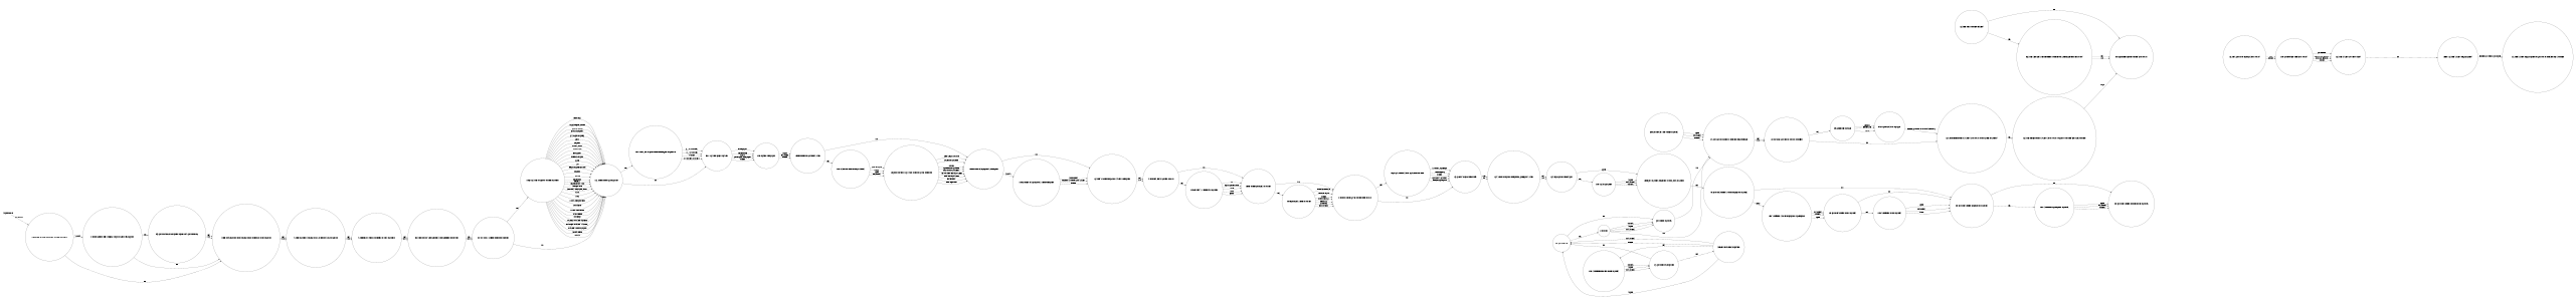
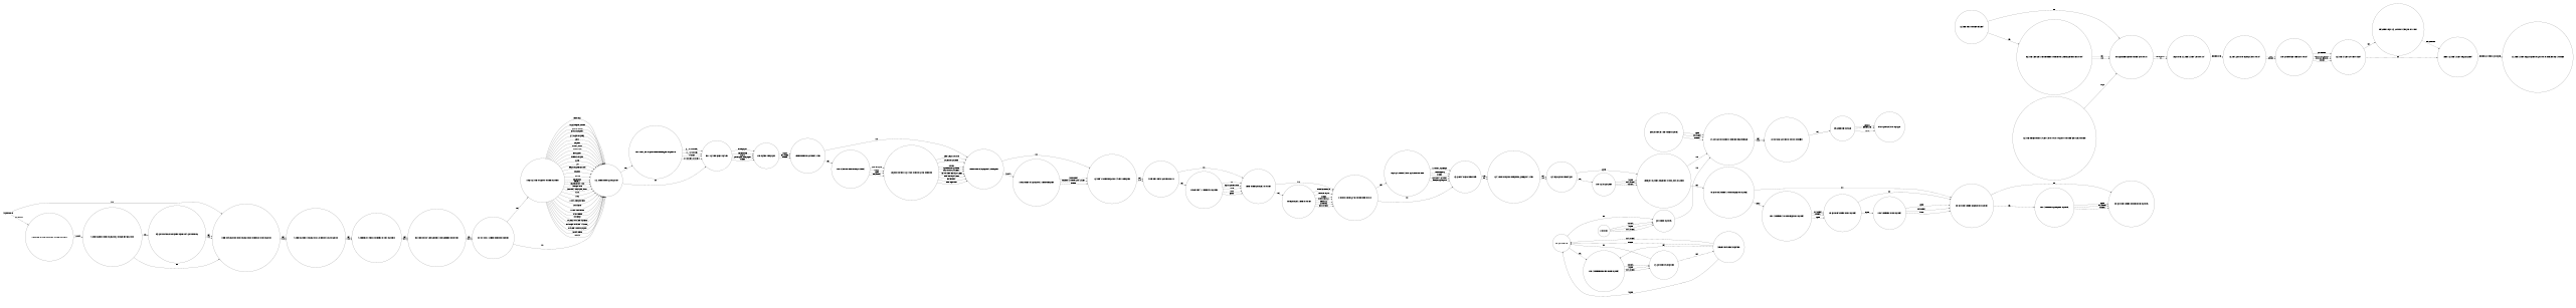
  digraph {
    rankdir=LR
    node [shape=circle]
    START_NODE [shape=none]
    n2 [label="WERE THE POLICE INFORMED OF THE INCIDENT"]
    n3 [label="IS THE PROSECUTION THE SUBJECT OF AN INTERNAL INVESTIGATION"]
-   n4 [label="IS THE INCIDENT THE SUBJECT OF A POLICE INVESTIGATION"]
+   n4 [label="IS THE INCIDENT THE SUBJECT OF A POLICE PROSECUTION"]
    n5 [label="IS THE INCIDENT SUBJECT TO A GOVERNOR'S ADJUDICATION"]
    n6 [label="HAS ANY PROSECUTION TAKEN PLACE OR IS ANY PENDING"]
    n7 [label="HAS THE SERVICE SUPPLIER BEEN NOTIFIED OF A REPLACEMENT KEYWORD?"]
    n8 [label="INDICATE THE NATURE OF THE SHUT DOWN"]
+   n9 [label="WHAT TIME WAS THE SYSTEM SHUT DOWN?"]
    n10 [label="WAS THIS A FULL OR PARTIAL SHUT DOWN?"]
    n11 [label="WAS THE KEYWORD REQUESTED?"]
    n12 [label="HOW LONG DID IT TAKE THE FIRE BRIGADE TO ARRIVE"]
    n13 [label="HOW WAS THE ALARM RAISED"]
    n14 [label="WHO RAISED THE ALARM"]
    n15 [label="WERE FIRE EXTINGUISHERS USED"]
    n16 [label="WHEN WAS THE SYSTEM RE-ACTIVATED?"]
    n17 [label="WAS THE SYSTEM RE-ACTIVATED LOCALLY OR BY THE SERVICE SUPPLIER"]
    n18 [label="DID ANYONE DIE"]
    n19 [label="WHO DIED"]
    n20 [label="ANY OTHER INJURIES"]
    n21 [label="WAS ANY ACTION TAKEN TO PREVENT RECURRENCE"]
    n22 [label="WAS DAMAGE CAUSED TO PRISON PROPERTY"]
    n23 [label="SPECIFY THOSE WITH OTHER INJURIES"]
    n24 [label="WHAT WAS THE LOCATION OF THE INCIDENT"]
    n25 [label="WAS THE FIRE BRIGADE CALLED"]
    n26 [label="IS THERE ANY MEDIA INTEREST IN THIS INCIDENT"]
    n27 [label="HAS THE PRISON SERVICE PRESS OFFICE BEEN INFORMED"]
    n28 [label="WAS SHORT DURATION BREATHING APPARATUS USED"]
    n29 [label="WAS EVACUATION NECESSARY"]
    n30 [label="WERE ANY INJURIES RECEIVED DURING THIS INCIDENT"]
    n31 [label="WHO WAS EVACUATED"]
    n32 [label="DID ANYONE SUFFER SMOKE INHALATION INJURIES"]
    n33 [label="WHO USED THE FIRE EXTINGUISHERS"]
    n34 [label="WERE FIXED INSTALLATIONS OPERATED"]
    n35 [label="WHAT EQUIPMENT WAS USED TO EXTINGUISH THE FIRE"]
    n36 [label="WHICH FIXED INSTALLATIONS WERE OPERATED"]
    n37 [label="WAS THE SMOKE EXTRACTION SYSTEM OPERATED"]
    n38 [label="DO YOU KNOW WHERE THE FIRE STARTED"]
-   n39 [label="IS THE THIS FIRST IGNITED KNOWN"]
+   n39 [label="IS THE ITEM FIRST IGNITED KNOWN"]
    n40 [label="ESTIMATED COST OF DAMAGE"]
-   n41 [label="WAS THE TELEPHONE/IT SYSTEM SHUT DOWN DURING THE INCIDENT?"]
    n42 [label="WAS THE TELEPHONE/IT SYSTEM SHUT DOWN LOCALLY OR BY THE SERVICE SUPPLIER"]
+   n43 [label="DESCRIBE WHAT WAS COMPROMISED AND BY WHOM"]
    n44 [label="DID ANYONE SUFFER BURN INJURIES"]
    n45 [label="WHO SUFFERED BURN INJURIES"]
    n46 [label="DID ANYONE SUFFER LACERATION INJURIES"]
    n47 [label="WHO SUFFERED LACERATION INJURIES"]
    n48 [label="DID ANYONE SUFFER BROKEN BONE INJURIES"]
    n49 [label="WAS ANYONE HOSPITALISED"]
    n50 [label="SPECIFY THOSE HOSPITALISED"]
    n51 [label="WHO SUFFERED BROKEN BONE INJURIES"]
    n52 [label="WAS THE SYSTEM COMPROMISED?"]
    n53 [label="WHAT WAS THE POSSIBLE CAUSE OF THE FIRE"]
    n54 [label="WAS A CELL SNATCH REQUIRED"]
    n55 [label="WHICH ITEM(S) WERE FIRST IGNITED"]
    n56 [label="WERE OTHER ARTICLES INVOLVED"]
    n57 [label="NODE ARTICLES WERE INVOLVED"]
    n58 [label="IS THE POSSIBLE CAUSE OF THE FIRE KNOWN"]
    n59 [label="DESCRIBE THE DAMAGE"]
-   n60 [label="WHO SUFFERED SMOKE INHALATION LACERATION"]
+   n60 [label="WHO SUFFERED SMOKE INHALATION INJURIES"]
    n61 [label="WHO AUTHORISED THE SHUT DOWN?"]
    START_NODE -> n2 [label=GOVERNOR]
-   n2 -> n3 [label=NO]
+   START_NODE -> n3 [label=NO]
    n2 -> n4 [label=SPORTS]
    n3 -> n5 [label=YES]
    n3 -> n5 [label=NO]
    n4 -> n3 [label=NO]
    n4 -> n6 [label=YES]
    n5 -> n26 [label=YES]
    n5 -> n26 [label=NO]
    n6 -> n3 [label=YES]
    n6 -> n3 [label=NO]
    n7 -> n8 [label=YES]
    n7 -> n8 [label=NO]
+   n8 -> n9 [label=TELEPHONY]
+   n8 -> n9 [label=IT]
+   n9 -> n10 [label="ENTER TIME"]
    n10 -> n61 [label=FULL]
    n10 -> n61 [label=PARTIAL]
    n11 -> n7 [label=YES]
    n11 -> n8 [label=NO]
    n12 -> n13 [label="5 MINUTES AND LESS"]
    n12 -> n13 [label="5 - 10 MINUTES"]
    n12 -> n13 [label="10 - 15 MINUTES"]
    n12 -> n13 [label=OTHER]
    n13 -> n14 [label="FIRE ALARM"]
    n13 -> n14 [label=TELEPHONE]
    n13 -> n14 [label=RADIO]
    n13 -> n14 [label="AUTOMATIC FIRE ALARM"]
    n13 -> n14 [label=OTHER]
    n14 -> n15 [label=STAFF]
    n14 -> n15 [label=PRISONER]
    n14 -> n15 [label=OTHER]
    n15 -> n33 [label=YES]
    n15 -> n34 [label=NO]
    n16 -> n17 [label="ENTER COMMENT AND DATE"]
-   n18 -> n19 [label=YES]
+   n18 -> n51 [label=YES]
    n18 -> n20 [label=NO]
    n19 -> n20 [label=STAFF]
    n19 -> n20 [label=PRISONERS]
    n19 -> n20 [label=OTHERS]
    n20 -> n21 [label=NO]
    n21 -> n22 [label=YES]
    n21 -> n22 [label=NO]
-   n22 -> n41 [label=NO]
    n22 -> n59 [label=YES]
    n23 -> n21 [label=STAFF]
    n23 -> n21 [label=PRISONERS]
    n23 -> n21 [label=OTHERS]
    n24 -> n25 [label=ADMINISTRATION]
    n24 -> n25 [label="ASSOCIATION AREA"]
    n24 -> n25 [label=CELL]
    n24 -> n25 [label=CHAPEL]
    n24 -> n25 [label="DINING ROOM"]
    n24 -> n25 [label=DORMITORY]
    n24 -> n25 [label=EDUCATION]
    n24 -> n25 [label="EXERCISE YARD"]
    n24 -> n25 [label=GATE]
    n24 -> n25 [label=GYM]
    n24 -> n25 [label="HEALTH CARE CENTRE"]
    n24 -> n25 [label=KITCHEN]
    n24 -> n25 [label=OFFICE]
    n24 -> n25 [label=RECEPTION]
    n24 -> n25 [label=RECESS]
    n24 -> n25 [label="SEGREGATION UNIT"]
    n24 -> n25 [label="SPECIAL UNIT"]
    n24 -> n25 [label="SHOWERS/CHANGING ROOM"]
    n24 -> n25 [label=VISITS]
    n24 -> n25 [label=WING]
    n24 -> n25 [label="WORKS DEPARTMENT"]
    n24 -> n25 [label=WORKSHOP]
    n24 -> n25 [label="WITHIN PERIMETER"]
    n24 -> n25 [label=ELSEWHERE]
    n24 -> n25 [label=FUNERAL]
    n24 -> n25 [label="HOSPITAL OUTSIDE (PATIENT)"]
    n24 -> n25 [label="HOSPITAL OUTSIDE (VISITING)"]
    n24 -> n25 [label="OUTSIDE WORKING PARTY"]
    n24 -> n25 [label="SPORTS FIELD"]
    n24 -> n25 [label=VEHICLE]
    n24 -> n25 [label=WEDDINGS]
    n24 -> n25 [label="MAGISTRATES COURT"]
    n24 -> n25 [label="CROWN COURT"]
    n25 -> n12 [label=YES]
    n25 -> n13 [label=NO]
    n26 -> n27 [label=YES]
    n26 -> n27 [label=NO]
    n27 -> n38 [label=YES]
    n27 -> n38 [label=NO]
    n28 -> n29 [label=YES]
    n28 -> n29 [label=NO]
    n29 -> n30 [label=GATE]
    n29 -> n31 [label=YES]
-   n19 -> n21 [label=NO]
+   n30 -> n21 [label=NO]
    n30 -> n32 [label=YES]
    n31 -> n30 [label=STAFF]
    n31 -> n30 [label=PRISONERS]
    n31 -> n30 [label=OTHERS]
    n32 -> n46 [label=NO]
    n32 -> n60 [label=AREA]
    n33 -> n35 [label=STAFF]
    n33 -> n35 [label=PRISONERS]
    n33 -> n35 [label="FIRE BRIGADE"]
    n33 -> n35 [label=OTHER]
    n34 -> n36 [label=SPORTS]
    n34 -> n37 [label=NO]
    n35 -> n34 [label="WATER EXTINGUISHER"]
    n35 -> n34 [label="FOAM EXTINGUISHERS"]
    n35 -> n34 [label="DRY POWDER EXTINGUISHER"]
    n35 -> n34 [label="AFFF EXTINGUISHER"]
    n35 -> n34 [label="HOSE REEL"]
    n35 -> n34 [label="FIRE BLANKET"]
    n35 -> n34 [label="CELL SPRAY NOZZLE"]
    n35 -> n34 [label="CO2 EXTINGUISHER"]
    n35 -> n34 [label=OTHER]
    n36 -> n37 [label=SPRINKLERS]
    n36 -> n37 [label="KITCHEN SUPPRESSION SYSTEM"]
    n36 -> n37 [label=OTHER]
    n37 -> n39 [label=YES]
    n37 -> n39 [label=NO]
    n38 -> n24 [label=YES]
    n38 -> n25 [label=NO]
    n39 -> n55 [label=YES]
    n39 -> n56 [label=NO]
-   n40 -> n41 [label="ENTER AMOUNT IN POUND STERLING"]
-   n41 -> n42 [label=YES]
    n42 -> n8 [label=LOCAL]
-   n44 -> n45 [label=YES]
+   n43 -> n16 [label=DESCRIPTION]
+   n44 -> n45 [label=RADIO]
    n44 -> n46 [label=NO]
    n45 -> n46 [label=STAFF]
    n45 -> n46 [label=PRISONERS]
    n45 -> n46 [label=OTHER]
    n46 -> n47 [label=YES]
    n46 -> n48 [label=NO]
    n47 -> n48 [label=STAFF]
    n47 -> n48 [label=PRISONERS]
    n47 -> n48 [label=OTHERS]
    n49 -> n18 [label=NO]
    n49 -> n50 [label=YES]
    n50 -> n18 [label=STAFF]
    n50 -> n18 [label=PRISONERS]
    n50 -> n18 [label=OTHER]
    n50 -> n51 [label=YES]
    n51 -> n49 [label=STAFF]
    n51 -> n49 [label=PRISONERS]
    n51 -> n49 [label=OTHERS]
    n52 -> n16 [label=NO]
+   n52 -> n43 [label=YES]
    n53 -> n54 [label="MALICIOUS IGNITION"]
    n53 -> n54 [label="ELECTRICAL FAULT"]
    n53 -> n54 [label="SMOKING MATERIAL"]
    n53 -> n54 [label=OVERHEATING]
    n53 -> n54 [label=OTHER]
    n54 -> n28 [label=YES]
    n54 -> n28 [label=NO]
    n55 -> n56 [label=WOOD]
    n55 -> n56 [label=PAPER]
    n55 -> n56 [label=OIL]
    n55 -> n56 [label="FLAMMABLE LIQUID"]
    n55 -> n56 [label=OTHER]
    n56 -> n57 [label=YES]
    n56 -> n58 [label=NO]
    n57 -> n58 [label=FURNISHINGS]
    n57 -> n58 [label=BEDDING]
    n57 -> n58 [label=CLOTHING]
    n57 -> n58 [label=EQUIPMENT]
    n57 -> n58 [label="RUBBISH/REFUSE"]
    n57 -> n58 [label="VEHICLE/PLANT"]
    n57 -> n58 [label=OTHER]
    n58 -> n53 [label=YES]
    n58 -> n54 [label=NO]
    n59 -> n40 [label=MINOR]
    n59 -> n40 [label=SERIOUS]
    n59 -> n40 [label=EXTENSIVE]
    n60 -> n44 [label=STAFF]
    n60 -> n44 [label=PRISONERS]
    n60 -> n44 [label=OTHERS]
    n61 -> n52 [label=GOVERNOR]
    n61 -> n52 [label="DEPUTY GOVERNOR"]
    n61 -> n52 [label="DUTY GOVERNOR"]
    n61 -> n52 [label=OTHER]
  }
